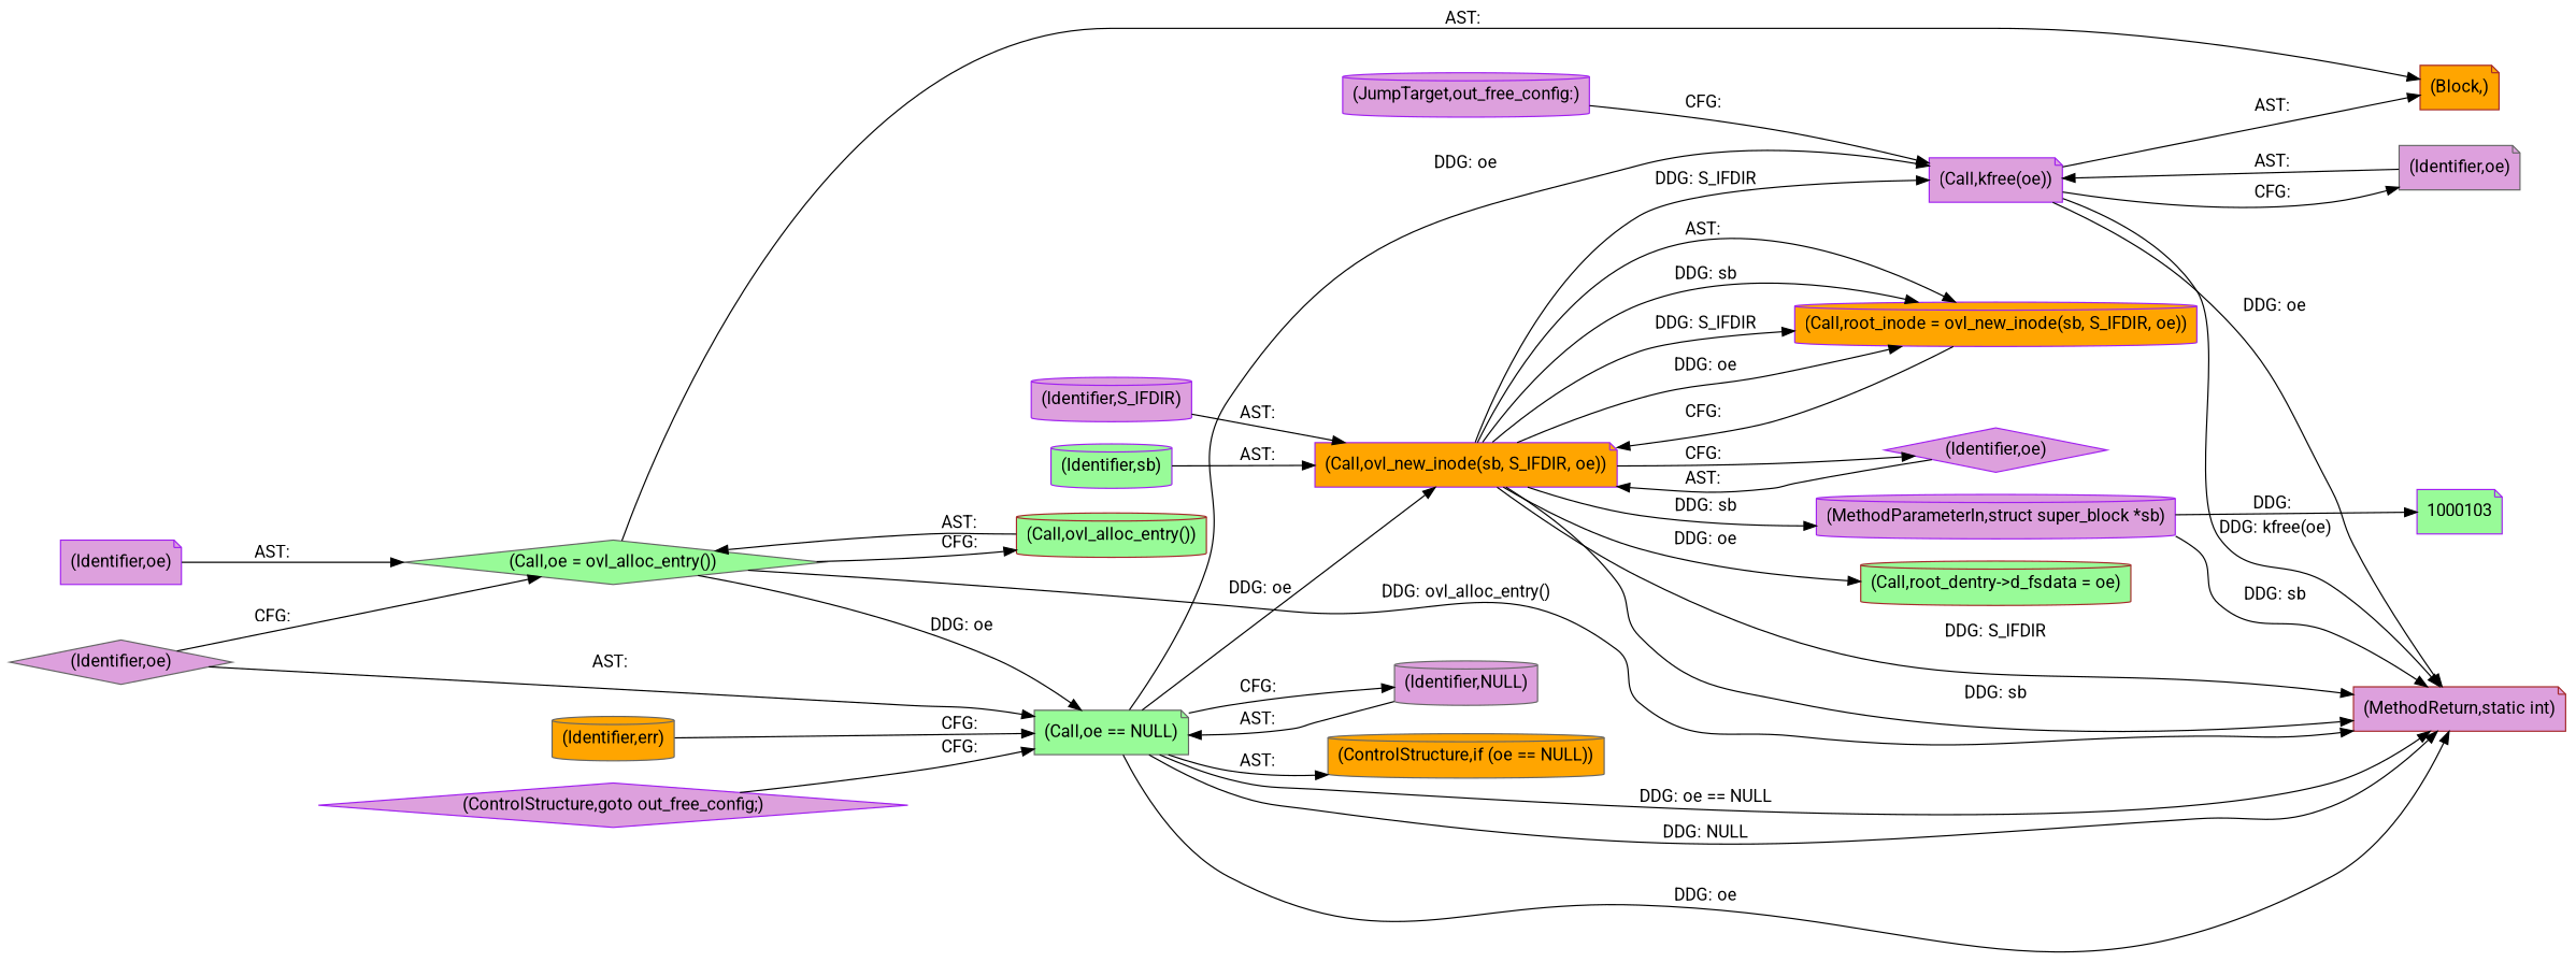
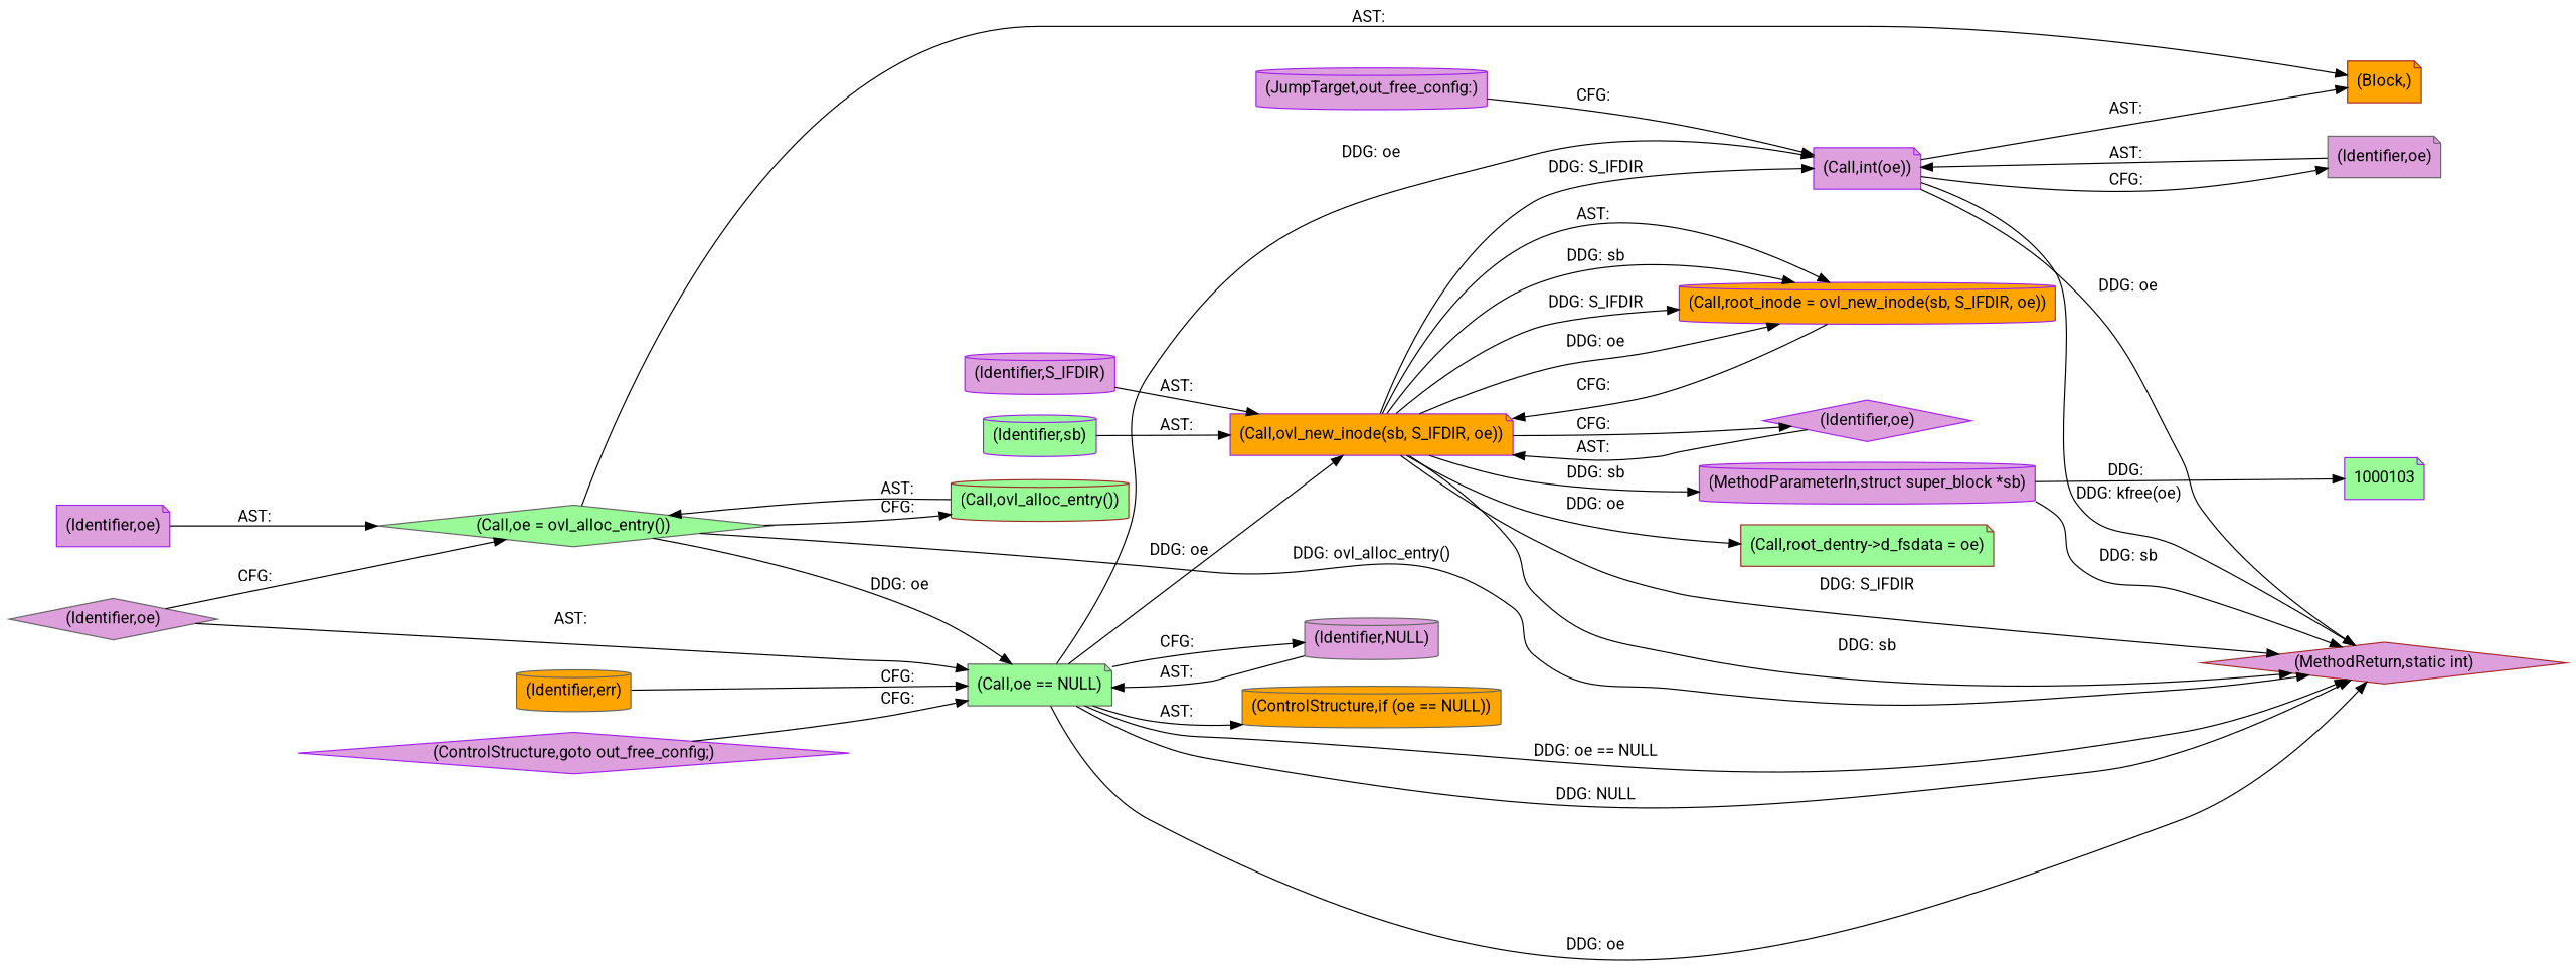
  digraph {
    fontname=Roboto
    rankdir=LR
    node [color=purple fillcolor=plum fontname=Roboto shape=cylinder style=filled]
    edge [fontname=Roboto]
-   n1 [label="(Call,kfree(oe))" shape=note]
+   n1 [label="(Call,int(oe))" shape=note]
    n2 [color=gray40 label="(Identifier,oe)" shape=note]
-   n3 [color=brown label="(MethodReturn,static int)" shape=note]
+   n3 [color=brown label="(MethodReturn,static int)" shape=diamond]
    n4 [color=brown fillcolor=orange label="(Block,)" shape=note]
    n5 [color=gray40 fillcolor=palegreen label="(Call,oe == NULL)" shape=note]
    n6 [fillcolor=orange label="(Call,ovl_new_inode(sb, S_IFDIR, oe))" shape=note]
    n7 [color=gray40 fillcolor=orange label="(ControlStructure,if (oe == NULL))"]
    n8 [color=gray40 label="(Identifier,NULL)"]
    n9 [label="(Identifier,oe)" shape=diamond]
-   n10 [color=brown fillcolor=palegreen label="(Call,root_dentry->d_fsdata = oe)"]
+   n10 [color=brown fillcolor=palegreen label="(Call,root_dentry->d_fsdata = oe)" shape=note]
    n11 [fillcolor=orange label="(Call,root_inode = ovl_new_inode(sb, S_IFDIR, oe))"]
    n12 [label="(MethodParameterIn,struct super_block *sb)"]
    n13 [color=gray40 fillcolor=palegreen label="(Call,oe = ovl_alloc_entry())" shape=diamond]
    n14 [color=brown fillcolor=palegreen label="(Call,ovl_alloc_entry())"]
    1000103 [fillcolor=palegreen shape=note]
    n16 [color=gray40 label="(Identifier,oe)" shape=diamond]
    n17 [fillcolor=palegreen label="(Identifier,sb)"]
    n18 [color=gray40 fillcolor=orange label="(Identifier,err)"]
    n19 [label="(ControlStructure,goto out_free_config;)" shape=diamond]
    n20 [label="(Identifier,S_IFDIR)"]
    n21 [label="(Identifier,oe)" shape=note]
    n22 [label="(JumpTarget,out_free_config:)"]
    n1 -> n2 [label="CFG: "]
    n1 -> n3 [label="DDG: kfree(oe)"]
    n1 -> n3 [label="DDG: oe"]
    n1 -> n4 [label="AST: "]
    n2 -> n1 [label="AST: "]
    n5 -> n1 [label="DDG: oe"]
    n5 -> n3 [label="DDG: oe"]
    n5 -> n3 [label="DDG: oe == NULL"]
    n5 -> n3 [label="DDG: NULL"]
    n5 -> n6 [label="DDG: oe"]
    n5 -> n7 [label="AST: "]
    n5 -> n8 [label="CFG: "]
    n6 -> n1 [label="DDG: S_IFDIR"]
    n6 -> n3 [label="DDG: S_IFDIR"]
    n6 -> n3 [label="DDG: sb"]
    n6 -> n9 [label="CFG: "]
    n6 -> n10 [label="DDG: oe"]
    n6 -> n11 [label="AST: "]
    n6 -> n11 [label="DDG: sb"]
    n6 -> n11 [label="DDG: S_IFDIR"]
    n6 -> n11 [label="DDG: oe"]
    n6 -> n12 [label="DDG: sb"]
    n8 -> n5 [label="AST: "]
    n9 -> n6 [label="AST: "]
    n11 -> n6 [label="CFG: "]
    n12 -> n3 [label="DDG: sb"]
    n12 -> 1000103 [label="DDG: "]
    n13 -> n3 [label="DDG: ovl_alloc_entry()"]
    n13 -> n4 [label="AST: "]
    n13 -> n5 [label="DDG: oe"]
    n13 -> n14 [label="CFG: "]
    n14 -> n13 [label="AST: "]
    n16 -> n5 [label="AST: "]
    n16 -> n13 [label="CFG: "]
    n17 -> n6 [label="AST: "]
    n18 -> n5 [label="CFG: "]
    n19 -> n5 [label="CFG: "]
    n20 -> n6 [label="AST: "]
    n21 -> n13 [label="AST: "]
    n22 -> n1 [label="CFG: "]
  }
